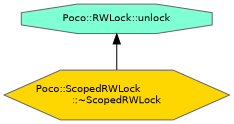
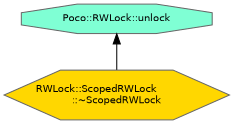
  digraph {
    rankdir=TB
    node [color=gray40 fontname=Helvetica fontsize=10 style=filled]
    n1 [fillcolor=aquamarine fontcolor=black height=0.2 label="Poco::RWLock::unlock" shape=octagon width=0.4]
-   n2 [fillcolor=gold height=0.2 label="Poco::ScopedRWLock\l::~ScopedRWLock" shape=hexagon width=0.4]
+   n2 [fillcolor=gold height=0.2 label="RWLock::ScopedRWLock\l::~ScopedRWLock" shape=hexagon width=0.4]
    n1 -> n2 [color=black dir=back fontname=Helvetica fontsize=10 labelfontname=Helvetica labelfontsize=10 style=solid]
  }
